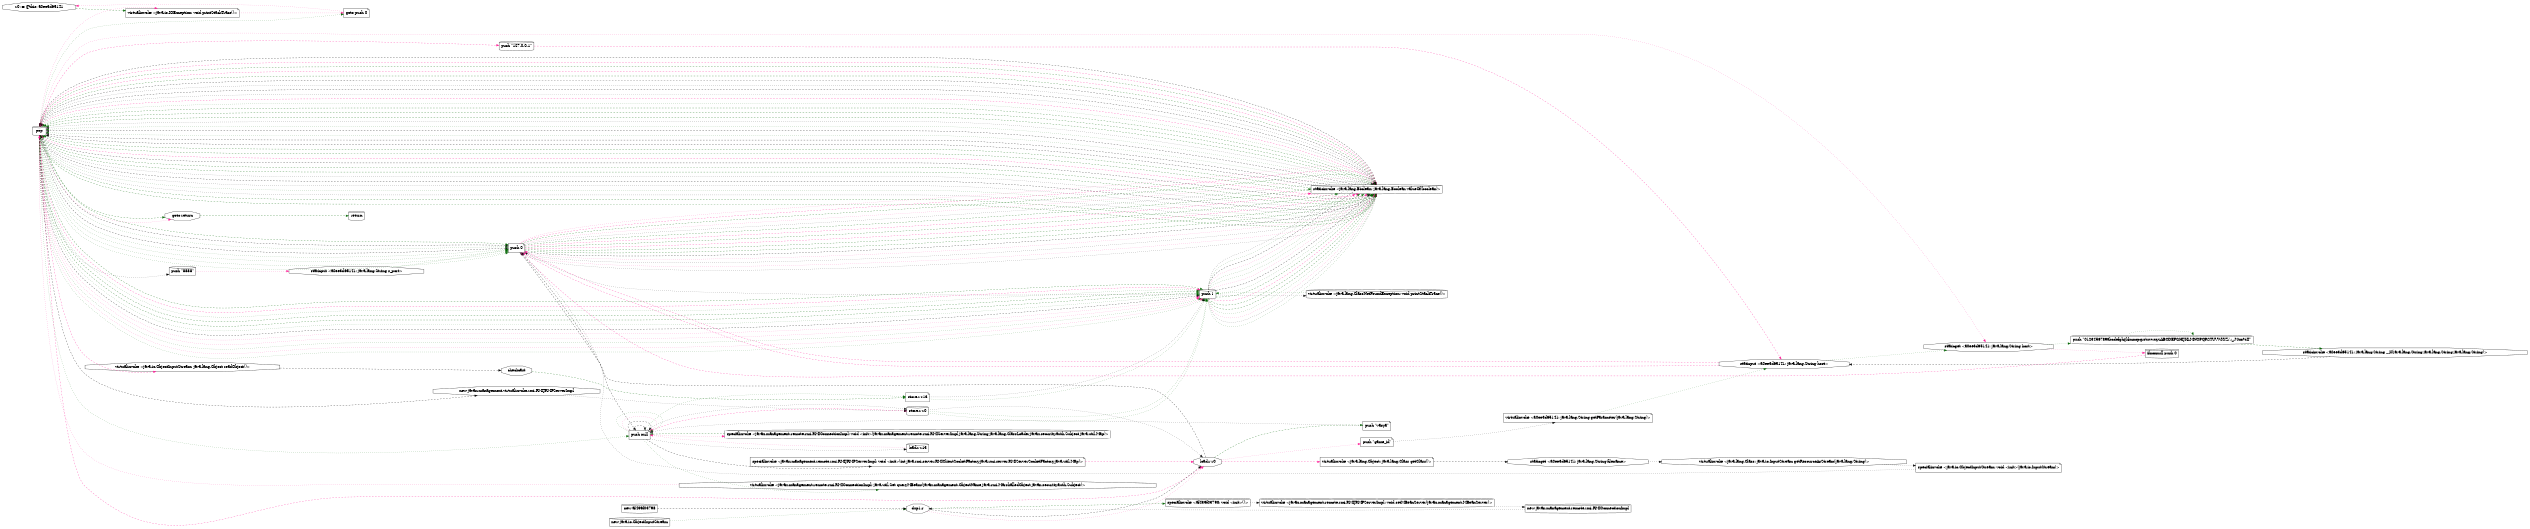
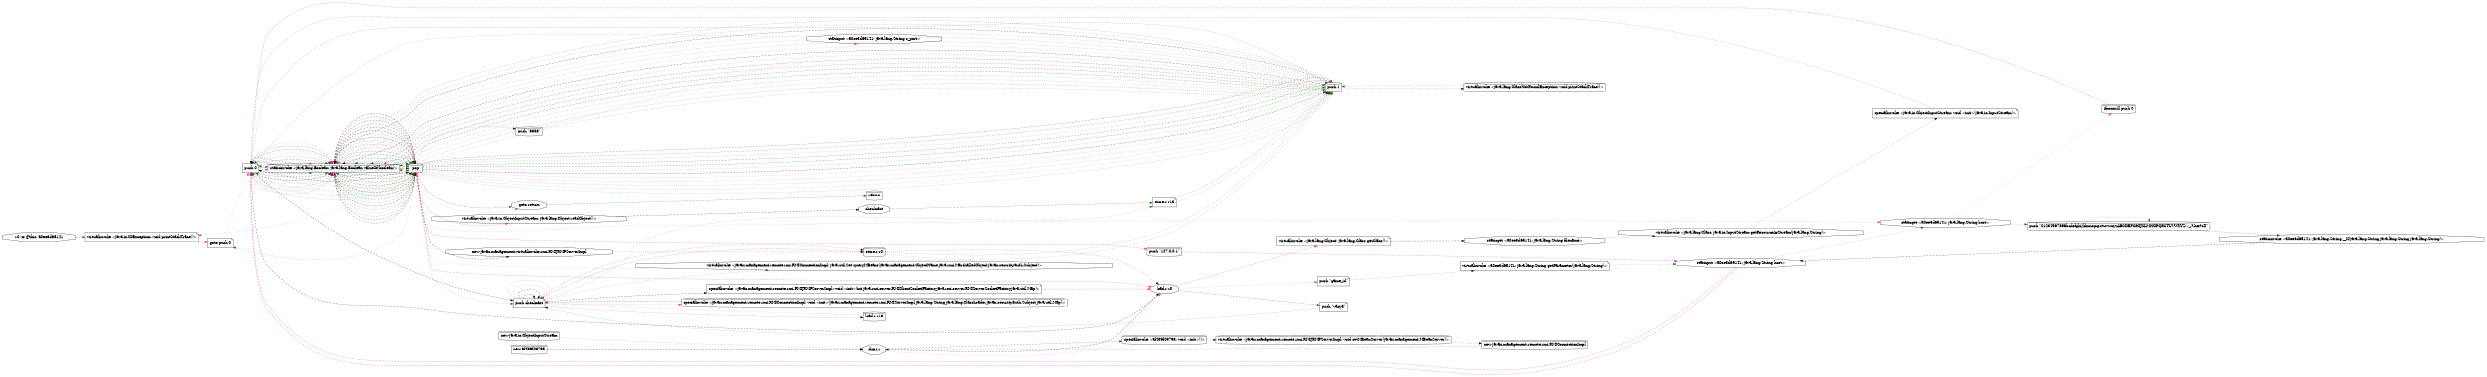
  digraph {
    rankdir=LR
    node [shape=cylinder]
    edge [color=darkgreen style=dotted]
    "r0 := @this: a0ee3d65141" [shape=octagon]
    "virtualinvoke <java.io.IOException: void printStackTrace()>" [shape=note]
    "push 0" [shape=note]
    "staticinvoke <java.lang.Boolean: java.lang.Boolean valueOf(boolean)>"
-   "push null" [shape=note]
+   "push null" [shape=note label="push checkcast"]
    pop
    "store.r r13" [shape=note]
    "store.r r0"
    "specialinvoke <javax.management.remote.rmi.RMIJRMPServerImpl: void <init>(int,java.rmi.server.RMIClientSocketFactory,java.rmi.server.RMIServerSocketFactory,java.util.Map)>" [shape=note]
    "specialinvoke <javax.management.remote.rmi.RMIConnectionImpl: void <init>(javax.management.remote.rmi.RMIServerImpl,java.lang.String,java.lang.ClassLoader,javax.security.auth.Subject,java.util.Map)>"
    "load.r r13"
    "virtualinvoke <javax.management.remote.rmi.RMIConnectionImpl: java.util.Set queryMBeans(javax.management.ObjectName,java.rmi.MarshalledObject,javax.security.auth.Subject)>" [shape=octagon]
    "push 1"
    "load.r r0" [shape=octagon]
    "staticget <a0ee3d65141: java.lang.String host>" [shape=octagon]
    "push \"8888\""
    "push \"127.0.0.1\""
    "goto push 0" [shape=note]
    n19 [label="new javax.management.virtualinvoke.rmi.RMIJRMPServerImpl" shape=octagon]
    "goto return" [shape=octagon]
    "virtualinvoke <java.io.ObjectInputStream: java.lang.Object readObject()>" [shape=octagon]
    "virtualinvoke <java.lang.ClassNotFoundException: void printStackTrace()>"
    "push \"game_id\"" [shape=note]
    "push \"vasya\"" [shape=note]
    "virtualinvoke <java.lang.Object: java.lang.Class getClass()>" [shape=note]
    "push \"0123456789abcdefghijklmnopqrstuvwxyzABCDEFGHIJKLMNOPQRSTUVWXYZ/.:_-?&=%#\""
    "ifnonnull push 0"
    "staticput <a0ee3d65141: java.lang.String s_port>" [shape=octagon]
    "staticput <a0ee3d65141: java.lang.String host>" [shape=octagon]
    return
    "dup1.r" [shape=octagon]
    "new java.io.ObjectInputStream"
    checkcast [shape=octagon]
    "virtualinvoke <a0ee3d65141: java.lang.String getParameter(java.lang.String)>" [shape=note]
    "new af439f03798"
    "staticget <a0ee3d65141: java.lang.String filename>" [shape=octagon]
    "staticinvoke <a0ee3d65141: java.lang.String __K(java.lang.String,java.lang.String,java.lang.String)>" [shape=octagon]
    "specialinvoke <af439f03798: void <init>()>"
    "virtualinvoke <javax.management.remote.rmi.RMIJRMPServerImpl: void setMBeanServer(javax.management.MBeanServer)>"
    "new javax.management.remote.rmi.RMIConnectionImpl"
    "virtualinvoke <java.lang.Class: java.io.InputStream getResourceAsStream(java.lang.String)>" [shape=octagon]
    "specialinvoke <java.io.ObjectInputStream: void <init>(java.io.InputStream)>" [shape=note]
    "r0 := @this: a0ee3d65141" -> "virtualinvoke <java.io.IOException: void printStackTrace()>" [style=dashed]
    "virtualinvoke <java.io.IOException: void printStackTrace()>" -> "goto push 0" [color=deeppink]
    "push 0" -> "staticinvoke <java.lang.Boolean: java.lang.Boolean valueOf(boolean)>" [color=black]
    "push 0" -> "staticinvoke <java.lang.Boolean: java.lang.Boolean valueOf(boolean)>" [color=deeppink]
    "push 0" -> "staticinvoke <java.lang.Boolean: java.lang.Boolean valueOf(boolean)>" [color=black]
    "push 0" -> "staticinvoke <java.lang.Boolean: java.lang.Boolean valueOf(boolean)>" [color=deeppink]
    "push 0" -> "staticinvoke <java.lang.Boolean: java.lang.Boolean valueOf(boolean)>" [color=black style=dashed]
    "push 0" -> "staticinvoke <java.lang.Boolean: java.lang.Boolean valueOf(boolean)>" [style=dashed]
    "push 0" -> "staticinvoke <java.lang.Boolean: java.lang.Boolean valueOf(boolean)>" [style=dashed]
    "push 0" -> "staticinvoke <java.lang.Boolean: java.lang.Boolean valueOf(boolean)>" [color=deeppink style=dashed]
    "push 0" -> "staticinvoke <java.lang.Boolean: java.lang.Boolean valueOf(boolean)>" [style=dashed]
    "push 0" -> "staticinvoke <java.lang.Boolean: java.lang.Boolean valueOf(boolean)>" [color=deeppink style=dashed]
    "push 0" -> "staticinvoke <java.lang.Boolean: java.lang.Boolean valueOf(boolean)>" [style=dashed]
    "push 0" -> "staticinvoke <java.lang.Boolean: java.lang.Boolean valueOf(boolean)>" [color=black]
    "push 0" -> "staticinvoke <java.lang.Boolean: java.lang.Boolean valueOf(boolean)>" [color=deeppink]
    "push 0" -> "staticinvoke <java.lang.Boolean: java.lang.Boolean valueOf(boolean)>" [style=dashed]
    "push 0" -> "staticinvoke <java.lang.Boolean: java.lang.Boolean valueOf(boolean)>" [color=deeppink style=dashed]
    "push 0" -> "staticinvoke <java.lang.Boolean: java.lang.Boolean valueOf(boolean)>" [color=deeppink]
    "push 0" -> "push null" [color=black style=dashed]
    "staticinvoke <java.lang.Boolean: java.lang.Boolean valueOf(boolean)>" -> pop [style=dashed]
    "staticinvoke <java.lang.Boolean: java.lang.Boolean valueOf(boolean)>" -> pop [style=dashed]
    "staticinvoke <java.lang.Boolean: java.lang.Boolean valueOf(boolean)>" -> pop [color=black]
    "staticinvoke <java.lang.Boolean: java.lang.Boolean valueOf(boolean)>" -> pop
    "staticinvoke <java.lang.Boolean: java.lang.Boolean valueOf(boolean)>" -> pop [color=black]
    "staticinvoke <java.lang.Boolean: java.lang.Boolean valueOf(boolean)>" -> pop [color=black style=dashed]
    "staticinvoke <java.lang.Boolean: java.lang.Boolean valueOf(boolean)>" -> pop [color=black]
    "staticinvoke <java.lang.Boolean: java.lang.Boolean valueOf(boolean)>" -> pop [style=dashed]
    "staticinvoke <java.lang.Boolean: java.lang.Boolean valueOf(boolean)>" -> pop [style=dashed]
    "staticinvoke <java.lang.Boolean: java.lang.Boolean valueOf(boolean)>" -> pop [color=black style=dashed]
    "staticinvoke <java.lang.Boolean: java.lang.Boolean valueOf(boolean)>" -> pop [color=deeppink style=dashed]
    "staticinvoke <java.lang.Boolean: java.lang.Boolean valueOf(boolean)>" -> pop [style=dashed]
    "staticinvoke <java.lang.Boolean: java.lang.Boolean valueOf(boolean)>" -> pop [style=dashed]
    "staticinvoke <java.lang.Boolean: java.lang.Boolean valueOf(boolean)>" -> pop [color=black style=dashed]
    "staticinvoke <java.lang.Boolean: java.lang.Boolean valueOf(boolean)>" -> pop [color=black style=dashed]
    "staticinvoke <java.lang.Boolean: java.lang.Boolean valueOf(boolean)>" -> pop
    "staticinvoke <java.lang.Boolean: java.lang.Boolean valueOf(boolean)>" -> pop [color=black style=dashed]
    "staticinvoke <java.lang.Boolean: java.lang.Boolean valueOf(boolean)>" -> pop
    "staticinvoke <java.lang.Boolean: java.lang.Boolean valueOf(boolean)>" -> pop [color=black]
    "staticinvoke <java.lang.Boolean: java.lang.Boolean valueOf(boolean)>" -> pop [style=dashed]
    "staticinvoke <java.lang.Boolean: java.lang.Boolean valueOf(boolean)>" -> pop [style=dashed]
    "staticinvoke <java.lang.Boolean: java.lang.Boolean valueOf(boolean)>" -> pop [style=dashed]
    "staticinvoke <java.lang.Boolean: java.lang.Boolean valueOf(boolean)>" -> pop
    "staticinvoke <java.lang.Boolean: java.lang.Boolean valueOf(boolean)>" -> pop [color=deeppink style=dashed]
    "staticinvoke <java.lang.Boolean: java.lang.Boolean valueOf(boolean)>" -> pop [color=black]
    "staticinvoke <java.lang.Boolean: java.lang.Boolean valueOf(boolean)>" -> pop [color=black style=dashed]
    "staticinvoke <java.lang.Boolean: java.lang.Boolean valueOf(boolean)>" -> pop [color=black]
    "staticinvoke <java.lang.Boolean: java.lang.Boolean valueOf(boolean)>" -> pop [color=black style=dashed]
    "staticinvoke <java.lang.Boolean: java.lang.Boolean valueOf(boolean)>" -> pop [style=dashed]
    "staticinvoke <java.lang.Boolean: java.lang.Boolean valueOf(boolean)>" -> pop [color=deeppink style=dashed]
    "staticinvoke <java.lang.Boolean: java.lang.Boolean valueOf(boolean)>" -> pop [style=dashed]
    "staticinvoke <java.lang.Boolean: java.lang.Boolean valueOf(boolean)>" -> pop [color=deeppink style=dashed]
    "staticinvoke <java.lang.Boolean: java.lang.Boolean valueOf(boolean)>" -> pop [color=black style=dashed]
    "push null" -> "push null" [color=black style=dashed]
    "push null" -> "push null" [color=black style=dashed]
    "push null" -> "push null" [color=deeppink]
    "push null" -> "push null"
    "push null" -> "store.r r13"
    "push null" -> "store.r r0" [color=deeppink style=dashed]
    "push null" -> "store.r r0" [color=black]
    "push null" -> "specialinvoke <javax.management.remote.rmi.RMIJRMPServerImpl: void <init>(int,java.rmi.server.RMIClientSocketFactory,java.rmi.server.RMIServerSocketFactory,java.util.Map)>" [color=black style=dashed]
    "push null" -> "specialinvoke <javax.management.remote.rmi.RMIConnectionImpl: void <init>(javax.management.remote.rmi.RMIServerImpl,java.lang.String,java.lang.ClassLoader,javax.security.auth.Subject,java.util.Map)>" [color=deeppink]
    "push null" -> "load.r r13" [color=black]
    "push null" -> "virtualinvoke <javax.management.remote.rmi.RMIConnectionImpl: java.util.Set queryMBeans(javax.management.ObjectName,java.rmi.MarshalledObject,javax.security.auth.Subject)>"
    pop -> "virtualinvoke <java.io.IOException: void printStackTrace()>" [color=deeppink]
    pop -> "push 0"
    pop -> "push 0"
    pop -> "push 0"
    pop -> "push 0"
    pop -> "push 0" [color=black style=dashed]
    pop -> "push 0"
    pop -> "push 0" [color=black style=dashed]
    pop -> "push 0" [style=dashed]
    pop -> "push null"
    pop -> "push 1"
    pop -> "push 1" [color=deeppink]
    pop -> "push 1"
    pop -> "push 1" [color=deeppink]
    pop -> "push 1" [color=deeppink]
    pop -> "push 1" [color=black style=dashed]
    pop -> "push 1"
    pop -> "push 1" [style=dashed]
    pop -> "push 1" [style=dashed]
    pop -> "push 1"
    pop -> "push 1" [color=deeppink style=dashed]
    pop -> "push 1" [style=dashed]
    pop -> "load.r r0" [color=deeppink style=dashed]
    pop -> "staticget <a0ee3d65141: java.lang.String host>" [color=deeppink]
    pop -> "push \"8888\"" [color=black]
    pop -> "push \"127.0.0.1\"" [color=deeppink style=dashed]
    pop -> "goto push 0"
    pop -> n19 [color=black style=dashed]
    pop -> "goto return" [color=deeppink]
    pop -> "goto return" [style=dashed]
    pop -> "virtualinvoke <java.io.ObjectInputStream: java.lang.Object readObject()>" [color=deeppink style=dashed]
    "store.r r13" -> "push 1"
    "store.r r13" -> "push 1" [color=black]
    "store.r r0" -> "push 1"
    "store.r r0" -> "push 1"
    "store.r r0" -> "load.r r0" [color=black]
    "specialinvoke <javax.management.remote.rmi.RMIJRMPServerImpl: void <init>(int,java.rmi.server.RMIClientSocketFactory,java.rmi.server.RMIServerSocketFactory,java.util.Map)>" -> "load.r r0" [color=deeppink style=dashed]
    "specialinvoke <javax.management.remote.rmi.RMIConnectionImpl: void <init>(javax.management.remote.rmi.RMIServerImpl,java.lang.String,java.lang.ClassLoader,javax.security.auth.Subject,java.util.Map)>" -> "push null" [style=dashed]
    "load.r r13" -> "push null" [color=deeppink]
    "virtualinvoke <javax.management.remote.rmi.RMIConnectionImpl: java.util.Set queryMBeans(javax.management.ObjectName,java.rmi.MarshalledObject,javax.security.auth.Subject)>" -> pop [color=deeppink]
    "push 1" -> "push 0" [color=black]
    "push 1" -> "staticinvoke <java.lang.Boolean: java.lang.Boolean valueOf(boolean)>"
    "push 1" -> "staticinvoke <java.lang.Boolean: java.lang.Boolean valueOf(boolean)>" [color=black]
    "push 1" -> "staticinvoke <java.lang.Boolean: java.lang.Boolean valueOf(boolean)>" [color=deeppink]
    "push 1" -> "staticinvoke <java.lang.Boolean: java.lang.Boolean valueOf(boolean)>"
    "push 1" -> "staticinvoke <java.lang.Boolean: java.lang.Boolean valueOf(boolean)>" [style=dashed]
    "push 1" -> "staticinvoke <java.lang.Boolean: java.lang.Boolean valueOf(boolean)>" [style=dashed]
    "push 1" -> "staticinvoke <java.lang.Boolean: java.lang.Boolean valueOf(boolean)>" [color=deeppink style=dashed]
    "push 1" -> "staticinvoke <java.lang.Boolean: java.lang.Boolean valueOf(boolean)>" [style=dashed]
    "push 1" -> "staticinvoke <java.lang.Boolean: java.lang.Boolean valueOf(boolean)>"
    "push 1" -> "staticinvoke <java.lang.Boolean: java.lang.Boolean valueOf(boolean)>" [color=black style=dashed]
    "push 1" -> "staticinvoke <java.lang.Boolean: java.lang.Boolean valueOf(boolean)>" [color=deeppink]
    "push 1" -> "staticinvoke <java.lang.Boolean: java.lang.Boolean valueOf(boolean)>"
    "push 1" -> "staticinvoke <java.lang.Boolean: java.lang.Boolean valueOf(boolean)>"
    "push 1" -> "staticinvoke <java.lang.Boolean: java.lang.Boolean valueOf(boolean)>" [color=deeppink]
    "push 1" -> "staticinvoke <java.lang.Boolean: java.lang.Boolean valueOf(boolean)>" [color=black style=dashed]
    "push 1" -> "staticinvoke <java.lang.Boolean: java.lang.Boolean valueOf(boolean)>"
    "push 1" -> "staticinvoke <java.lang.Boolean: java.lang.Boolean valueOf(boolean)>" [color=black]
    "push 1" -> "virtualinvoke <java.lang.ClassNotFoundException: void printStackTrace()>" [color=black]
    "load.r r0" -> "push 0" [color=black style=dashed]
    "load.r r0" -> "push \"game_id\"" [color=deeppink]
    "load.r r0" -> "push \"vasya\"" [style=dashed]
    "load.r r0" -> "virtualinvoke <java.lang.Object: java.lang.Class getClass()>" [color=deeppink style=dashed]
    "staticget <a0ee3d65141: java.lang.String host>" -> "push \"0123456789abcdefghijklmnopqrstuvwxyzABCDEFGHIJKLMNOPQRSTUVWXYZ/.:_-?&=%#\""
    "staticget <a0ee3d65141: java.lang.String host>" -> "ifnonnull push 0" [color=deeppink]
    "push \"8888\"" -> "staticput <a0ee3d65141: java.lang.String s_port>" [color=deeppink]
    "push \"127.0.0.1\"" -> "staticput <a0ee3d65141: java.lang.String host>" [color=deeppink style=dashed]
-   "goto push 0" -> "r0 := @this: a0ee3d65141" [color=deeppink]
+   "goto push 0" -> "push 0" [color=deeppink]
    n19 -> "store.r r0" [color=black]
    "goto return" -> return [style=dashed]
    "virtualinvoke <java.io.ObjectInputStream: java.lang.Object readObject()>" -> checkcast [color=black style=dashed]
    "virtualinvoke <java.lang.ClassNotFoundException: void printStackTrace()>" -> "push 1"
    "push \"game_id\"" -> "virtualinvoke <a0ee3d65141: java.lang.String getParameter(java.lang.String)>" [color=black]
    "push \"vasya\"" -> "push null" [color=black]
    "virtualinvoke <java.lang.Object: java.lang.Class getClass()>" -> "staticget <a0ee3d65141: java.lang.String filename>" [color=black style=dashed]
    "push \"0123456789abcdefghijklmnopqrstuvwxyzABCDEFGHIJKLMNOPQRSTUVWXYZ/.:_-?&=%#\"" -> "push \"0123456789abcdefghijklmnopqrstuvwxyzABCDEFGHIJKLMNOPQRSTUVWXYZ/.:_-?&=%#\""
    "push \"0123456789abcdefghijklmnopqrstuvwxyzABCDEFGHIJKLMNOPQRSTUVWXYZ/.:_-?&=%#\"" -> "staticinvoke <a0ee3d65141: java.lang.String __K(java.lang.String,java.lang.String,java.lang.String)>" [style=dashed]
    "ifnonnull push 0" -> "push 0" [color=deeppink style=dashed]
    "staticput <a0ee3d65141: java.lang.String s_port>" -> "push 0"
    "staticput <a0ee3d65141: java.lang.String host>" -> "push 0" [color=deeppink style=dashed]
    "staticput <a0ee3d65141: java.lang.String host>" -> "push 0" [color=deeppink style=dashed]
    "staticput <a0ee3d65141: java.lang.String host>" -> "staticget <a0ee3d65141: java.lang.String host>"
    "dup1.r" -> "load.r r0" [color=deeppink]
    "dup1.r" -> "load.r r0" [color=black style=dashed]
    "dup1.r" -> "specialinvoke <af439f03798: void <init>()>" [style=dashed]
    "new java.io.ObjectInputStream" -> "dup1.r"
    checkcast -> "store.r r13" [style=dashed]
    "virtualinvoke <a0ee3d65141: java.lang.String getParameter(java.lang.String)>" -> "staticput <a0ee3d65141: java.lang.String host>"
    "new af439f03798" -> "dup1.r" [color=black style=dashed]
    "staticget <a0ee3d65141: java.lang.String filename>" -> "virtualinvoke <java.lang.Class: java.io.InputStream getResourceAsStream(java.lang.String)>" [color=black]
    "staticinvoke <a0ee3d65141: java.lang.String __K(java.lang.String,java.lang.String,java.lang.String)>" -> "staticput <a0ee3d65141: java.lang.String host>" [color=black style=dashed]
    "specialinvoke <af439f03798: void <init>()>" -> "virtualinvoke <javax.management.remote.rmi.RMIJRMPServerImpl: void setMBeanServer(javax.management.MBeanServer)>" [color=black]
    "virtualinvoke <javax.management.remote.rmi.RMIJRMPServerImpl: void setMBeanServer(javax.management.MBeanServer)>" -> "new javax.management.remote.rmi.RMIConnectionImpl" [color=black]
    "new javax.management.remote.rmi.RMIConnectionImpl" -> "dup1.r" [color=black]
    "virtualinvoke <java.lang.Class: java.io.InputStream getResourceAsStream(java.lang.String)>" -> "specialinvoke <java.io.ObjectInputStream: void <init>(java.io.InputStream)>" [color=black]
    "specialinvoke <java.io.ObjectInputStream: void <init>(java.io.InputStream)>" -> "push 0" [color=black]
  }
